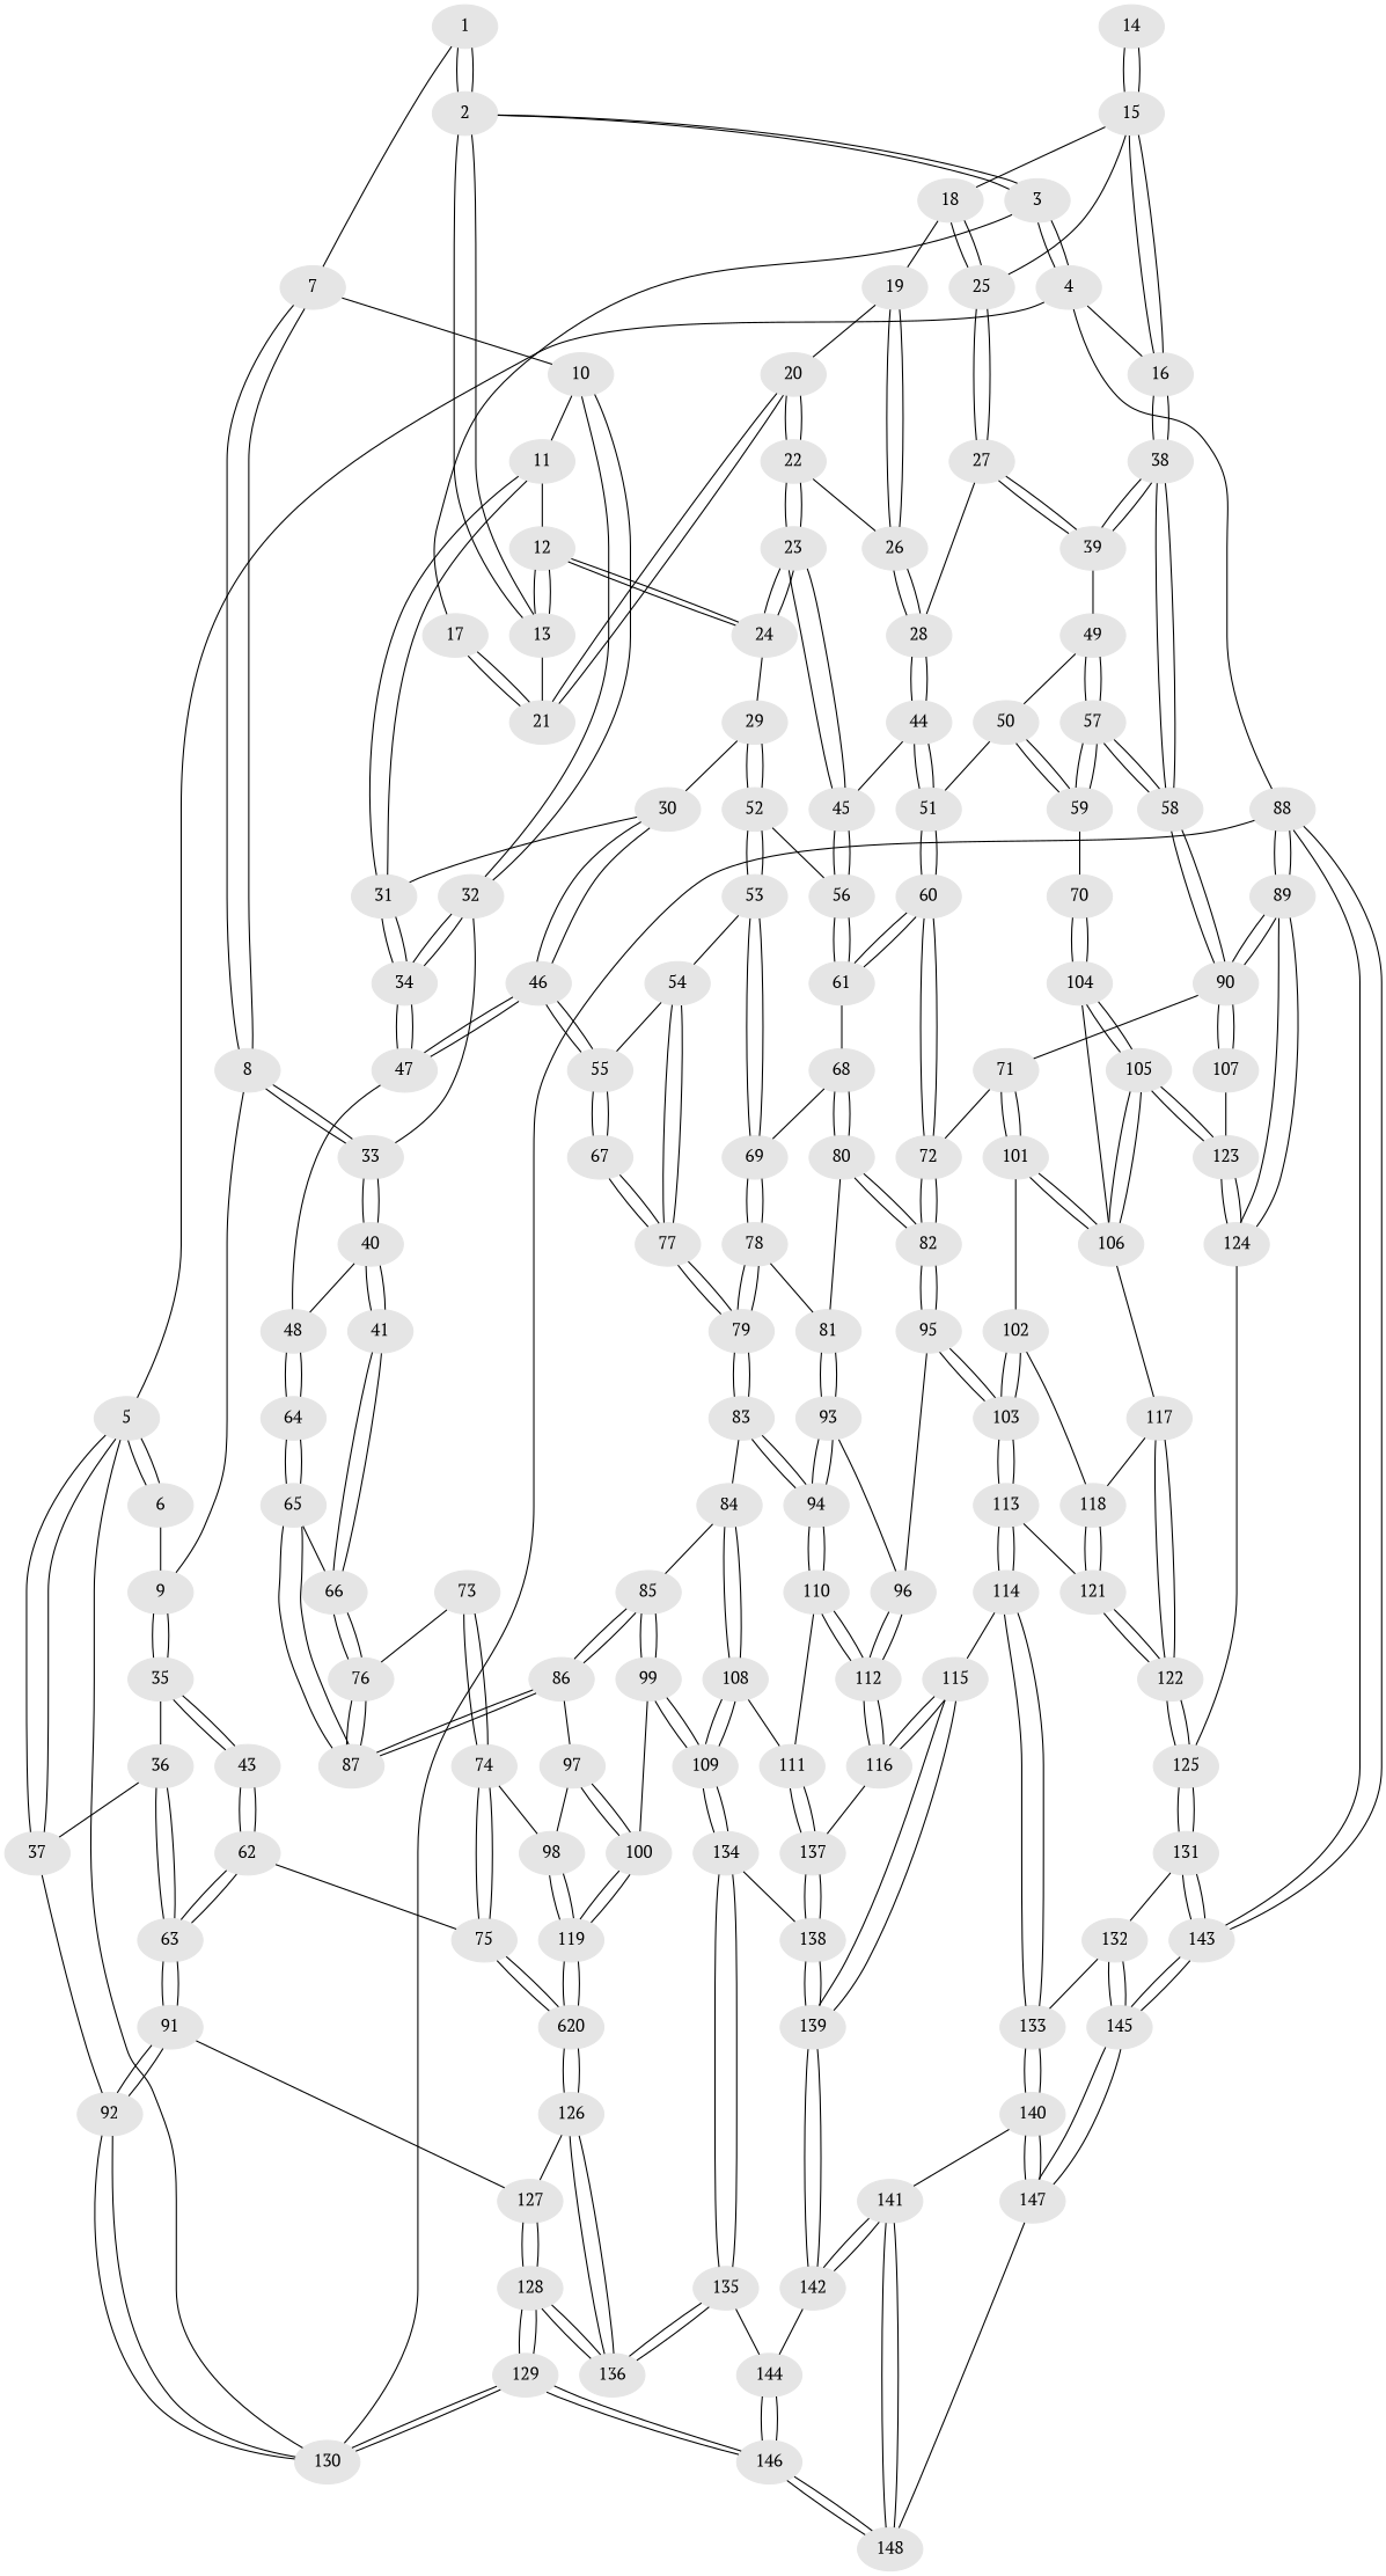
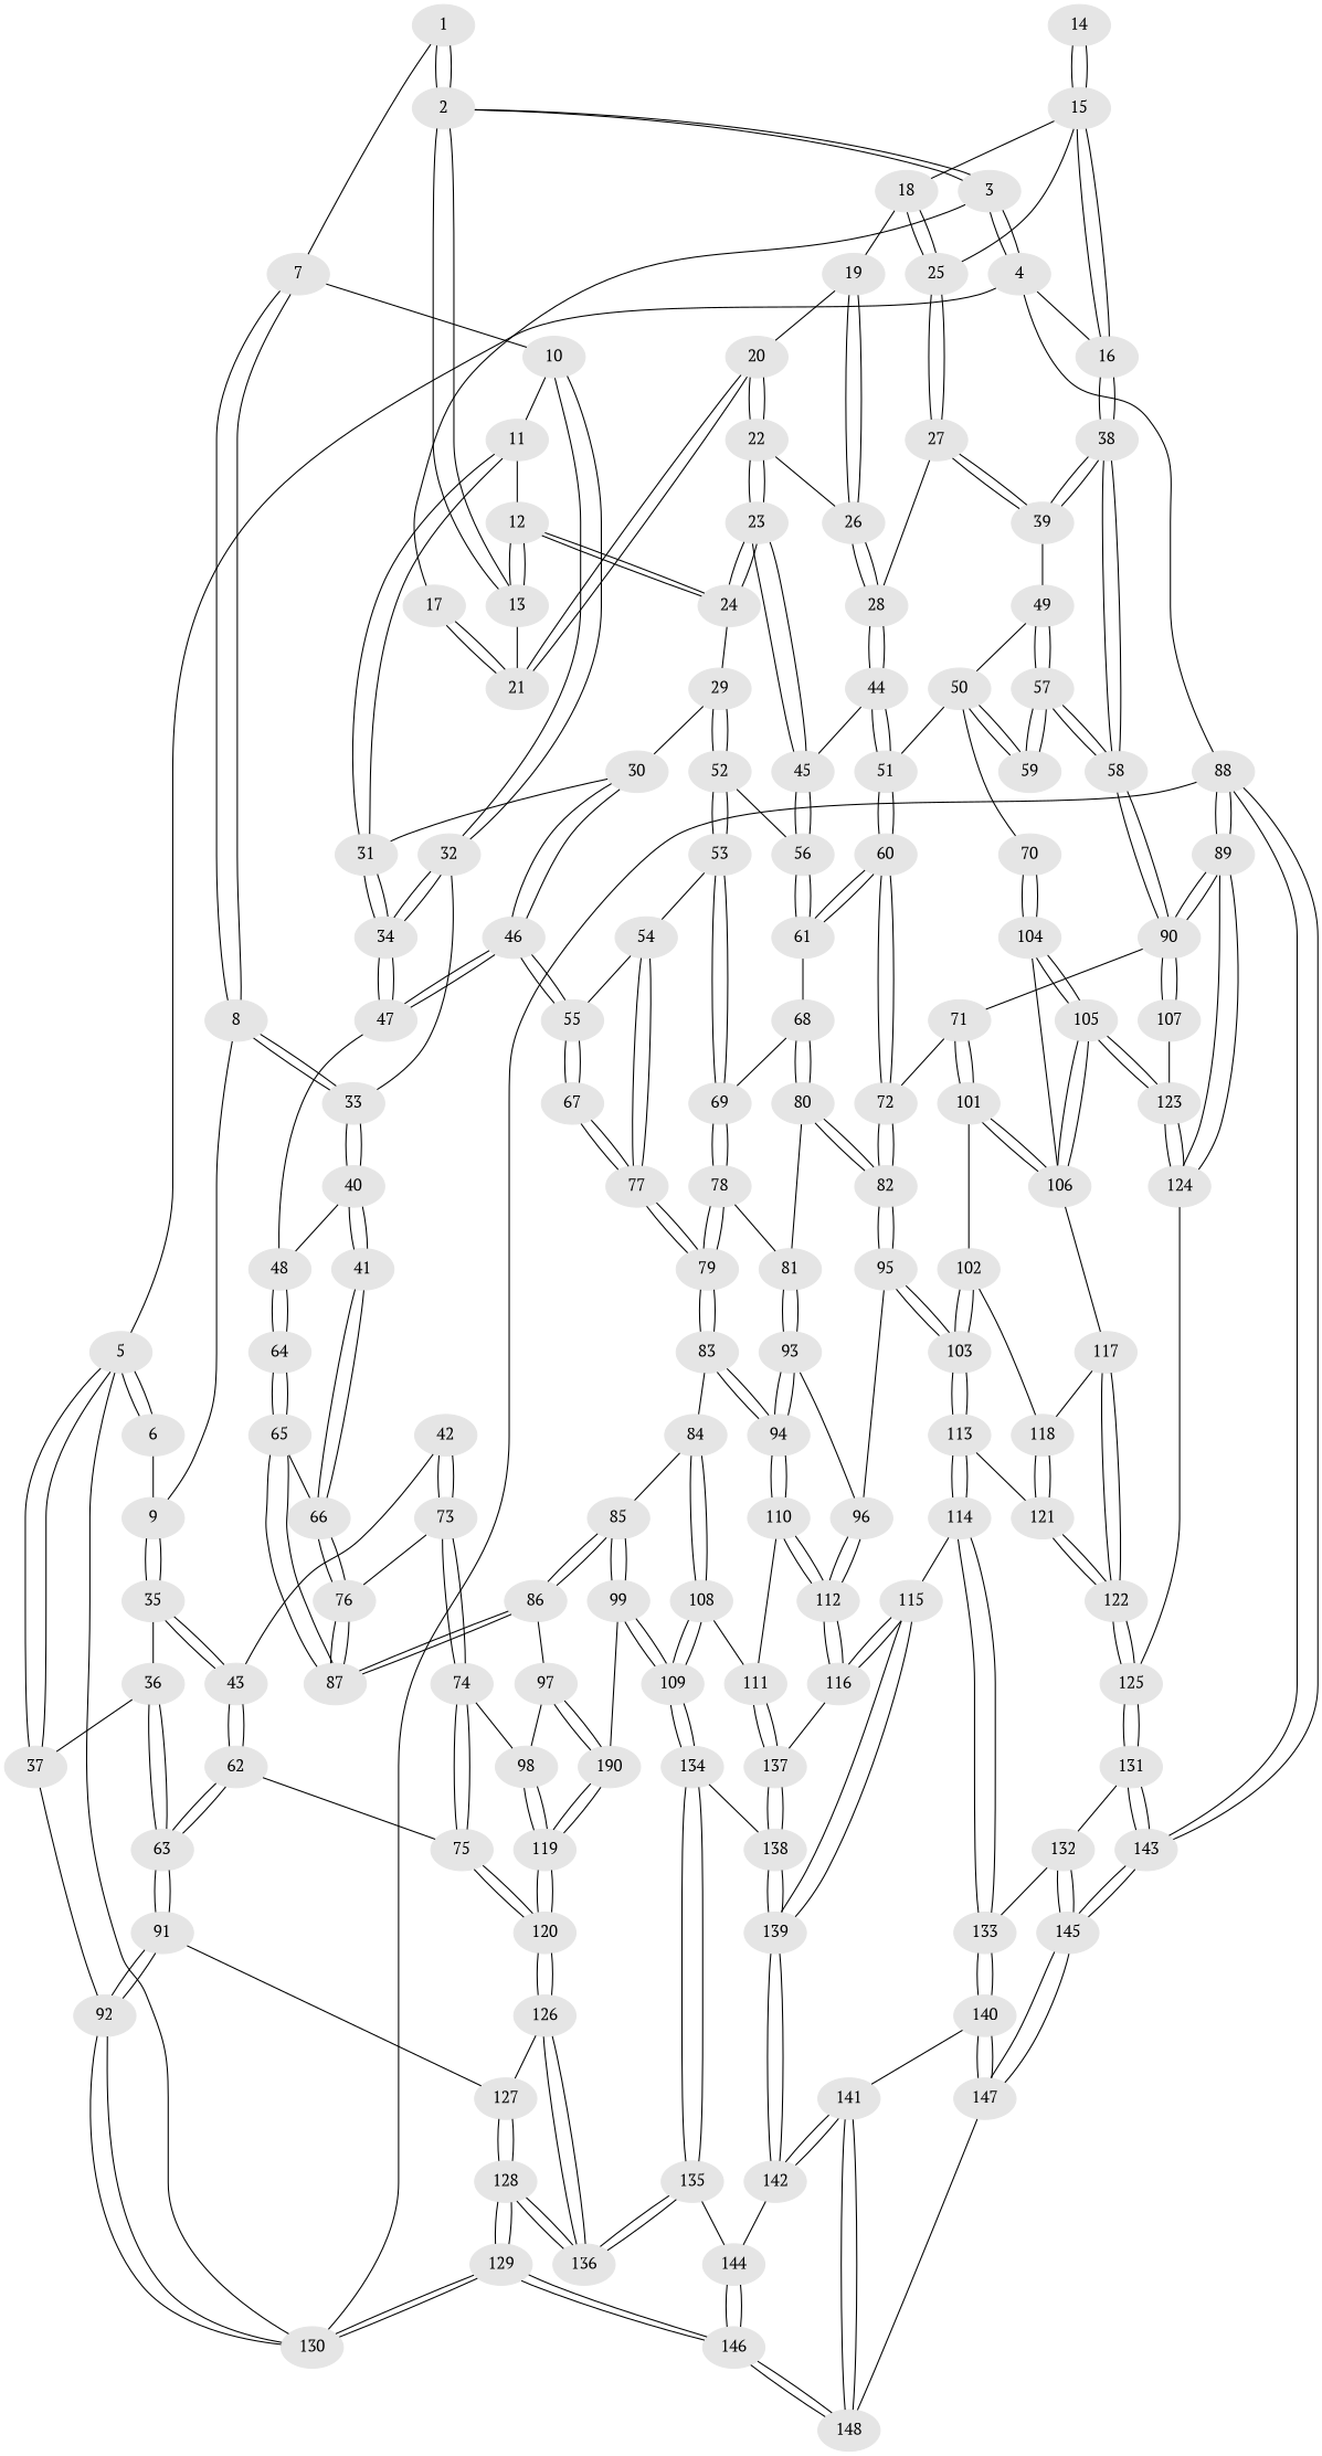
  graph {
    fontname="PT Serif"
    node [color=gray90 fontname="PT Serif" style=filled]
    edge [fontname="PT Serif"]
    1
    2
    7
    3
    13
    8
    10
    4
    17
    21
    5
    16
    88
    6
    37
    130
    38
    89
    143
    9
    92
    35
    33
    11
    32
    40
    36
    43
    12
    31
    34
    24
    29
    14
    15
    18
    25
    19
    27
    39
    58
    20
    26
    22
    28
    23
    45
    56
    30
    52
    44
    49
    51
    46
    53
    47
    55
    41
    48
    63
    62
    91
    90
    50
    57
    66
    64
+   42
    73
    76
    74
    75
    60
    61
    67
    65
    59
    70
    72
    54
    69
    77
    78
    79
    68
    71
    107
    104
    82
    80
-   120 [label=620]
+   120
    127
    87
    81
    101
    106
    105
    102
    95
    98
    119
    126
    83
    93
    84
    94
    96
    103
    85
    108
    110
    86
    99
    109
    111
    97
-   100
+   100 [label=190]
    124
    145
    125
    123
    128
    112
    113
    116
    134
    118
    117
    121
    114
    122
    137
    135
    138
    115
    133
    139
    140
    142
    136
    131
    132
    129
    146
    148
    147
    141
    144
    1 -- 2
    1 -- 2
    1 -- 7
    2 -- 3
    2 -- 3
    2 -- 13
    2 -- 13
    7 -- 8
    7 -- 8
    7 -- 10
    3 -- 4
    3 -- 4
    3 -- 17
    13 -- 21
    8 -- 9
    8 -- 33
    8 -- 33
    10 -- 11
    10 -- 32
    10 -- 32
    4 -- 5
    4 -- 16
    4 -- 88
    17 -- 21
    17 -- 21
    5 -- 6
    5 -- 6
    5 -- 37
    5 -- 37
    5 -- 130
    16 -- 38
    16 -- 38
    88 -- 130
    88 -- 89
    88 -- 89
    88 -- 143
    88 -- 143
    6 -- 9
    37 -- 92
    38 -- 39
    38 -- 39
    38 -- 58
    38 -- 58
    89 -- 90
    89 -- 90
    89 -- 124
    89 -- 124
    143 -- 145
    143 -- 145
    9 -- 35
    9 -- 35
    92 -- 130
    92 -- 130
    35 -- 36
    35 -- 43
    35 -- 43
    33 -- 40
    33 -- 40
    11 -- 12
    11 -- 31
    11 -- 31
    32 -- 33
    32 -- 34
    32 -- 34
    40 -- 41
    40 -- 41
    40 -- 48
    36 -- 37
    36 -- 63
    36 -- 63
    43 -- 62
    43 -- 62
    12 -- 13
    12 -- 13
    12 -- 24
    12 -- 24
    31 -- 34
    31 -- 34
    34 -- 47
    34 -- 47
    24 -- 29
    29 -- 30
    29 -- 52
    29 -- 52
    14 -- 15
    14 -- 15
    15 -- 16
    15 -- 16
    15 -- 18
    15 -- 25
    18 -- 25
    18 -- 25
    18 -- 19
    25 -- 27
    25 -- 27
    19 -- 20
    19 -- 26
    19 -- 26
    27 -- 39
    27 -- 39
    27 -- 28
    39 -- 49
    58 -- 90
    58 -- 90
    20 -- 21
    20 -- 21
    20 -- 22
    20 -- 22
    26 -- 28
    26 -- 28
    22 -- 26
    22 -- 23
    22 -- 23
    28 -- 44
    28 -- 44
    23 -- 24
    23 -- 24
    23 -- 45
    23 -- 45
    45 -- 56
    45 -- 56
    56 -- 61
    56 -- 61
    30 -- 31
    30 -- 46
    30 -- 46
    52 -- 56
    52 -- 53
    52 -- 53
    44 -- 45
    44 -- 51
    44 -- 51
    49 -- 50
    49 -- 57
    49 -- 57
    51 -- 60
    51 -- 60
    46 -- 47
    46 -- 47
    46 -- 55
    46 -- 55
    53 -- 54
    53 -- 69
    53 -- 69
    47 -- 48
    55 -- 67
    55 -- 67
    41 -- 66
    41 -- 66
    48 -- 64
    48 -- 64
    63 -- 91
    63 -- 91
    62 -- 63
    62 -- 63
    62 -- 75
    91 -- 92
    91 -- 92
    91 -- 127
    90 -- 71
    90 -- 107
    90 -- 107
    50 -- 51
    50 -- 59
    50 -- 59
    57 -- 58
    57 -- 58
    57 -- 59
    57 -- 59
    66 -- 76
    66 -- 76
    64 -- 65
    64 -- 65
+   42 -- 43
+   42 -- 73
+   42 -- 73
    73 -- 76
    73 -- 74
    73 -- 74
    76 -- 87
    76 -- 87
    74 -- 75
    74 -- 75
    74 -- 98
    75 -- 120
    75 -- 120
    60 -- 61
    60 -- 61
    60 -- 72
    60 -- 72
    61 -- 68
    67 -- 77
    67 -- 77
    65 -- 66
    65 -- 87
    65 -- 87
-   59 -- 70
+   50 -- 70
    70 -- 104
    70 -- 104
    72 -- 82
    72 -- 82
    54 -- 55
    54 -- 77
    54 -- 77
    69 -- 78
    69 -- 78
    77 -- 79
    77 -- 79
    78 -- 79
    78 -- 79
    78 -- 81
    79 -- 83
    79 -- 83
    68 -- 69
    68 -- 80
    68 -- 80
    71 -- 72
    71 -- 101
    71 -- 101
    107 -- 123
    104 -- 106
    104 -- 105
    104 -- 105
    82 -- 95
    82 -- 95
    80 -- 82
    80 -- 82
    80 -- 81
    120 -- 126
    120 -- 126
    127 -- 128
    127 -- 128
    81 -- 93
    81 -- 93
    101 -- 106
    101 -- 106
    101 -- 102
    106 -- 117
    105 -- 106
    105 -- 106
    105 -- 123
    105 -- 123
    102 -- 103
    102 -- 103
    102 -- 118
    95 -- 96
    95 -- 103
    95 -- 103
    98 -- 119
    98 -- 119
    119 -- 120
    119 -- 120
    126 -- 127
    126 -- 136
    126 -- 136
    83 -- 84
    83 -- 94
    83 -- 94
    93 -- 94
    93 -- 94
    93 -- 96
    84 -- 85
    84 -- 108
    84 -- 108
    94 -- 110
    94 -- 110
    96 -- 112
    96 -- 112
    103 -- 113
    103 -- 113
    85 -- 86
    85 -- 86
    85 -- 99
    85 -- 99
    108 -- 109
    108 -- 109
    108 -- 111
    110 -- 111
    110 -- 112
    110 -- 112
    86 -- 87
    86 -- 87
    86 -- 97
    99 -- 109
    99 -- 109
    99 -- 100
    109 -- 134
    109 -- 134
    111 -- 137
    111 -- 137
    97 -- 98
    97 -- 100
    97 -- 100
    100 -- 119
    100 -- 119
    124 -- 125
    145 -- 147
    145 -- 147
    125 -- 131
    125 -- 131
    123 -- 124
    123 -- 124
    128 -- 136
    128 -- 136
    128 -- 129
    128 -- 129
    112 -- 116
    112 -- 116
    113 -- 121
    113 -- 114
    113 -- 114
    116 -- 137
    134 -- 135
    134 -- 135
    134 -- 138
    118 -- 121
    118 -- 121
    117 -- 118
    117 -- 122
    117 -- 122
    121 -- 122
    121 -- 122
    114 -- 115
    114 -- 133
    114 -- 133
    122 -- 125
    122 -- 125
    137 -- 138
    137 -- 138
    135 -- 136
    135 -- 136
    135 -- 144
    138 -- 139
    138 -- 139
    115 -- 116
    115 -- 116
    115 -- 139
    115 -- 139
    133 -- 140
    133 -- 140
    139 -- 142
    139 -- 142
    140 -- 147
    140 -- 147
    140 -- 141
    142 -- 144
    131 -- 143
    131 -- 143
    131 -- 132
    132 -- 145
    132 -- 145
    132 -- 133
    129 -- 130
    129 -- 130
    129 -- 146
    129 -- 146
    146 -- 148
    146 -- 148
    147 -- 148
    141 -- 142
    141 -- 142
    141 -- 148
    141 -- 148
    144 -- 146
    144 -- 146
  }
